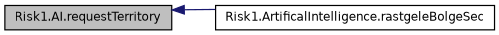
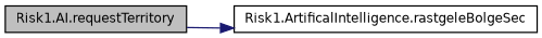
  digraph {
    rankdir=LR
    fontname="DejaVu Sans"
    node [color=black fontname="DejaVu Sans" fontsize=10 shape=record]
    n1 [fillcolor=grey75 fontcolor=black height=0.2 label="Risk1.AI.requestTerritory" style=filled width=0.4]
    n2 [height=0.2 label="Risk1.ArtificalIntelligence.rastgeleBolgeSec" width=0.4]
-   n2 -> n1 [color=midnightblue fontname="DejaVu Sans" fontsize=10 labelfontname=FreeSans labelfontsize=10 style=solid]
+   n1 -> n2 [color=midnightblue fontname="DejaVu Sans" fontsize=10 labelfontname=FreeSans labelfontsize=10 style=solid]
  }
